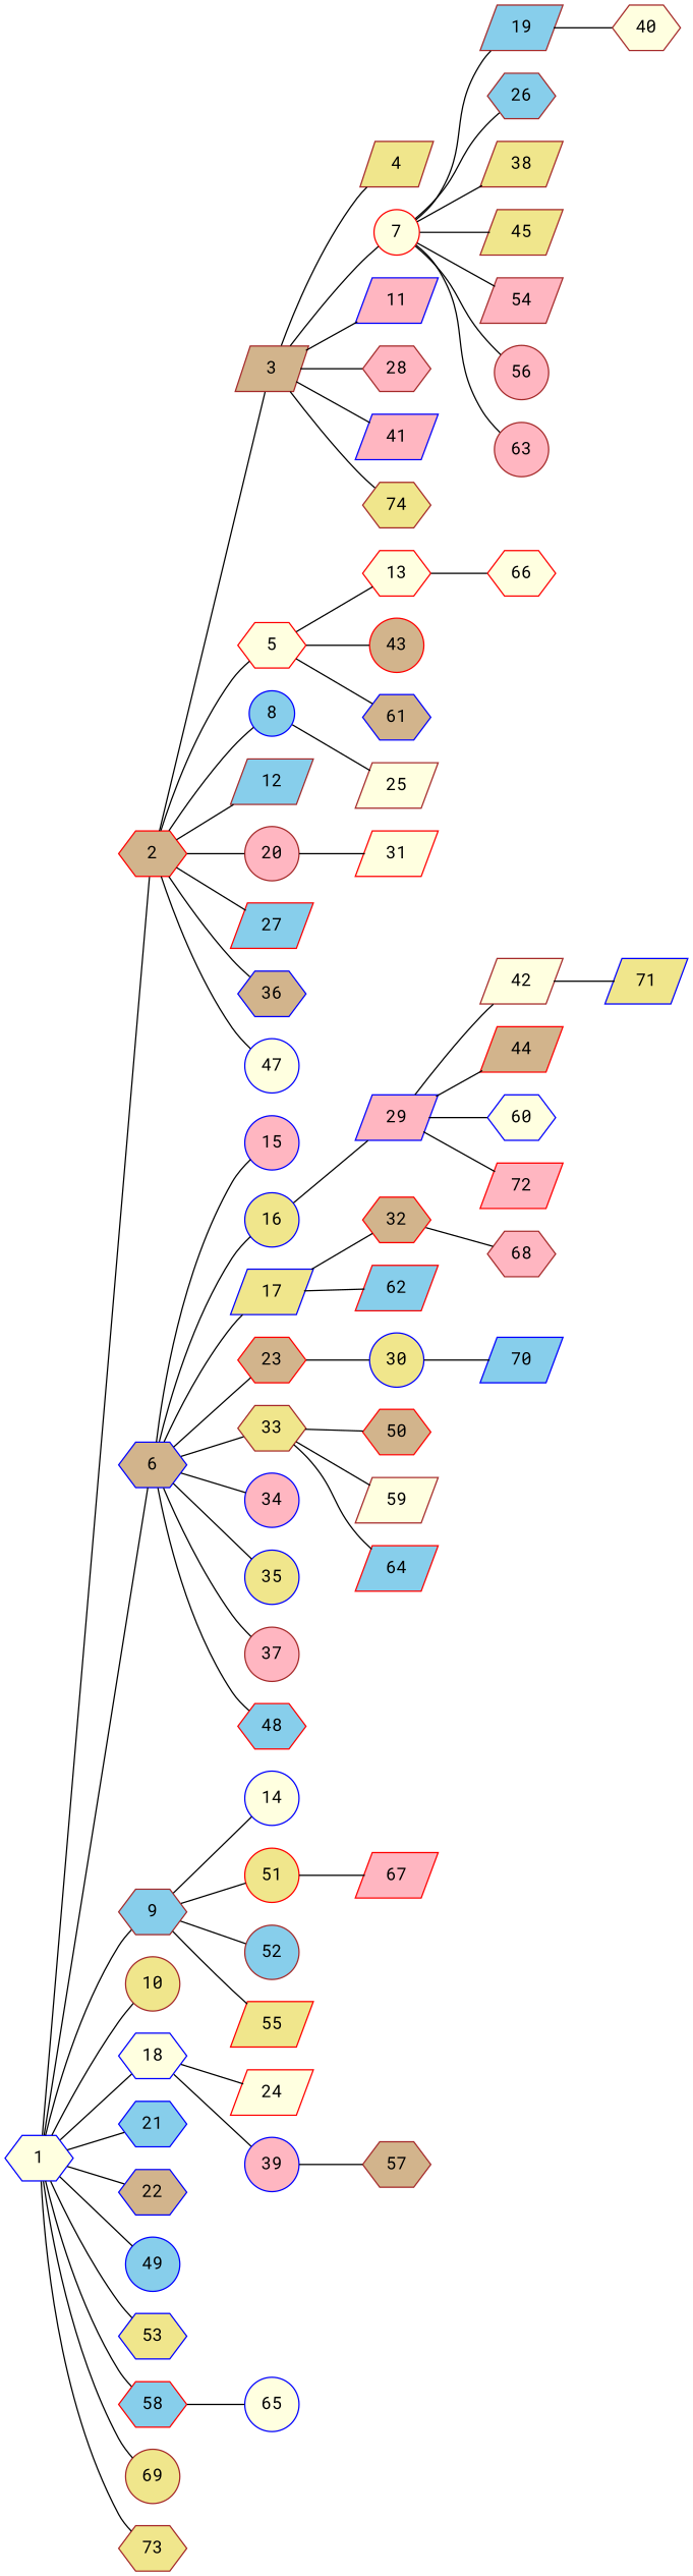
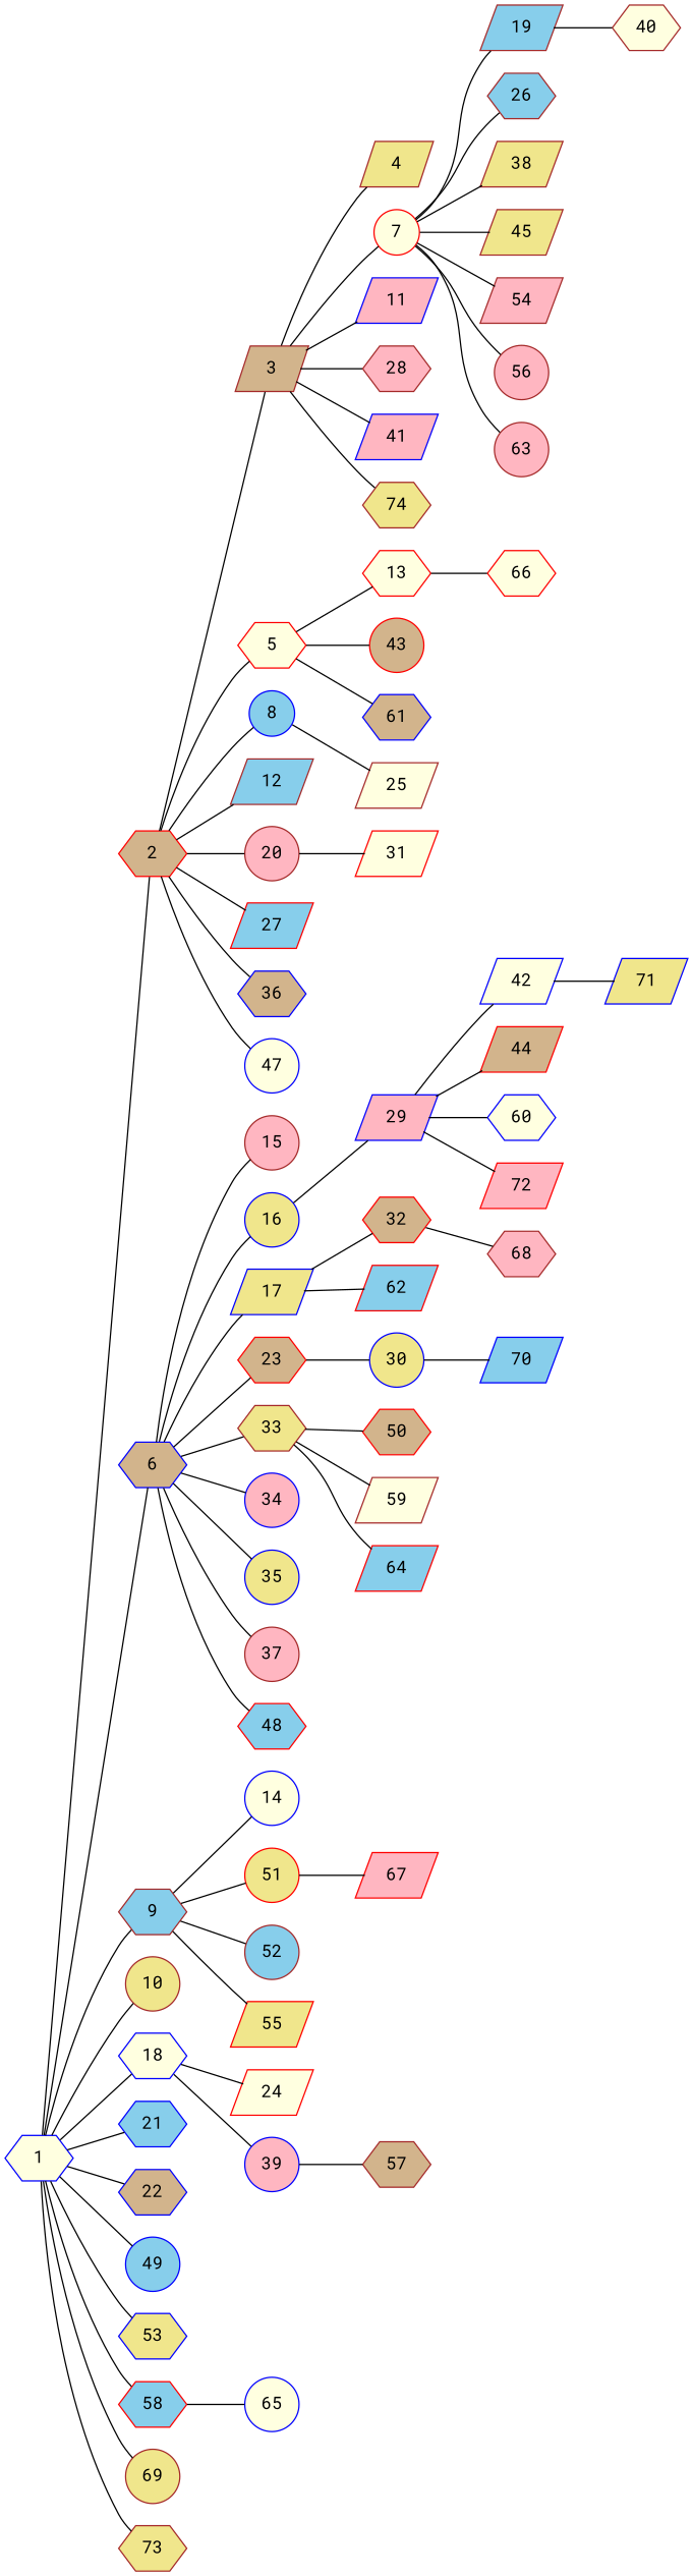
  graph {
    fontname="Roboto Mono"
    rankdir=LR
    node [color=brown fillcolor=lightyellow fontname="Roboto Mono" shape=hexagon style=filled]
    edge [fontname="Roboto Mono"]
    1 [color=blue]
    2 [color=red fillcolor=tan]
    6 [color=blue fillcolor=tan]
    9 [fillcolor=skyblue]
    10 [fillcolor=khaki shape=circle]
    18 [color=blue]
    21 [color=blue fillcolor=skyblue]
    22 [color=blue fillcolor=tan]
    49 [color=blue fillcolor=skyblue shape=circle]
    53 [color=blue fillcolor=khaki]
    58 [color=red fillcolor=skyblue]
    69 [fillcolor=khaki shape=circle]
    73 [fillcolor=khaki]
    3 [fillcolor=tan shape=parallelogram]
    5 [color=red]
    8 [color=blue fillcolor=skyblue shape=circle]
    12 [fillcolor=skyblue shape=parallelogram]
    20 [fillcolor=lightpink shape=circle]
    27 [color=red fillcolor=skyblue shape=parallelogram]
    36 [color=blue fillcolor=tan]
    47 [color=blue shape=circle]
-   15 [color=blue fillcolor=lightpink shape=circle]
+   15 [fillcolor=lightpink shape=circle]
    16 [color=blue fillcolor=khaki shape=circle]
    17 [color=blue fillcolor=khaki shape=parallelogram]
    23 [color=red fillcolor=tan]
    33 [fillcolor=khaki]
    34 [color=blue fillcolor=lightpink shape=circle]
    35 [color=blue fillcolor=khaki shape=circle]
    37 [fillcolor=lightpink shape=circle]
    48 [color=red fillcolor=skyblue]
    14 [color=blue shape=circle]
    51 [color=red fillcolor=khaki shape=circle]
    52 [fillcolor=skyblue shape=circle]
    55 [color=red fillcolor=khaki shape=parallelogram]
    24 [color=red shape=parallelogram]
    39 [color=blue fillcolor=lightpink shape=circle]
    65 [color=blue shape=circle]
    4 [fillcolor=khaki shape=parallelogram]
    7 [color=red shape=circle]
    11 [color=blue fillcolor=lightpink shape=parallelogram]
    28 [fillcolor=lightpink]
    41 [color=blue fillcolor=lightpink shape=parallelogram]
    74 [fillcolor=khaki]
    13 [color=red]
    43 [color=red fillcolor=tan shape=circle]
    61 [color=blue fillcolor=tan]
    25 [shape=parallelogram]
    31 [color=red shape=parallelogram]
    19 [fillcolor=skyblue shape=parallelogram]
    26 [fillcolor=skyblue]
    38 [fillcolor=khaki shape=parallelogram]
    45 [fillcolor=khaki shape=parallelogram]
    54 [fillcolor=lightpink shape=parallelogram]
    56 [fillcolor=lightpink shape=circle]
    63 [fillcolor=lightpink shape=circle]
    66 [color=red]
    29 [color=blue fillcolor=lightpink shape=parallelogram]
    32 [color=red fillcolor=tan]
    62 [color=red fillcolor=skyblue shape=parallelogram]
    30 [color=blue fillcolor=khaki shape=circle]
    50 [color=red fillcolor=tan]
    59 [shape=parallelogram]
    64 [color=red fillcolor=skyblue shape=parallelogram]
    40
    67 [color=red fillcolor=lightpink shape=parallelogram]
-   42 [shape=parallelogram]
+   42 [color=blue shape=parallelogram]
    44 [color=red fillcolor=tan shape=parallelogram]
    60 [color=blue]
    72 [color=red fillcolor=lightpink shape=parallelogram]
    68 [fillcolor=lightpink]
    57 [fillcolor=tan]
    70 [color=blue fillcolor=skyblue shape=parallelogram]
    71 [color=blue fillcolor=khaki shape=parallelogram]
    1 -- 2
    1 -- 6
    1 -- 9
    1 -- 10
    1 -- 18
    1 -- 21
    1 -- 22
    1 -- 49
    1 -- 53
    1 -- 58
    1 -- 69
    1 -- 73
    2 -- 3
    2 -- 5
    2 -- 8
    2 -- 12
    2 -- 20
    2 -- 27
    2 -- 36
    2 -- 47
    6 -- 15
    6 -- 16
    6 -- 17
    6 -- 23
    6 -- 33
    6 -- 34
    6 -- 35
    6 -- 37
    6 -- 48
    9 -- 14
    9 -- 51
    9 -- 52
    9 -- 55
    18 -- 24
    18 -- 39
    58 -- 65
    3 -- 4
    3 -- 7
    3 -- 11
    3 -- 28
    3 -- 41
    3 -- 74
    5 -- 13
    5 -- 43
    5 -- 61
    8 -- 25
    20 -- 31
    16 -- 29
    17 -- 32
    17 -- 62
    23 -- 30
    33 -- 50
    33 -- 59
    33 -- 64
    51 -- 67
    39 -- 57
    7 -- 19
    7 -- 26
    7 -- 38
    7 -- 45
    7 -- 54
    7 -- 56
    7 -- 63
    13 -- 66
    19 -- 40
    29 -- 42
    29 -- 44
    29 -- 60
    29 -- 72
    32 -- 68
    30 -- 70
    42 -- 71
  }
